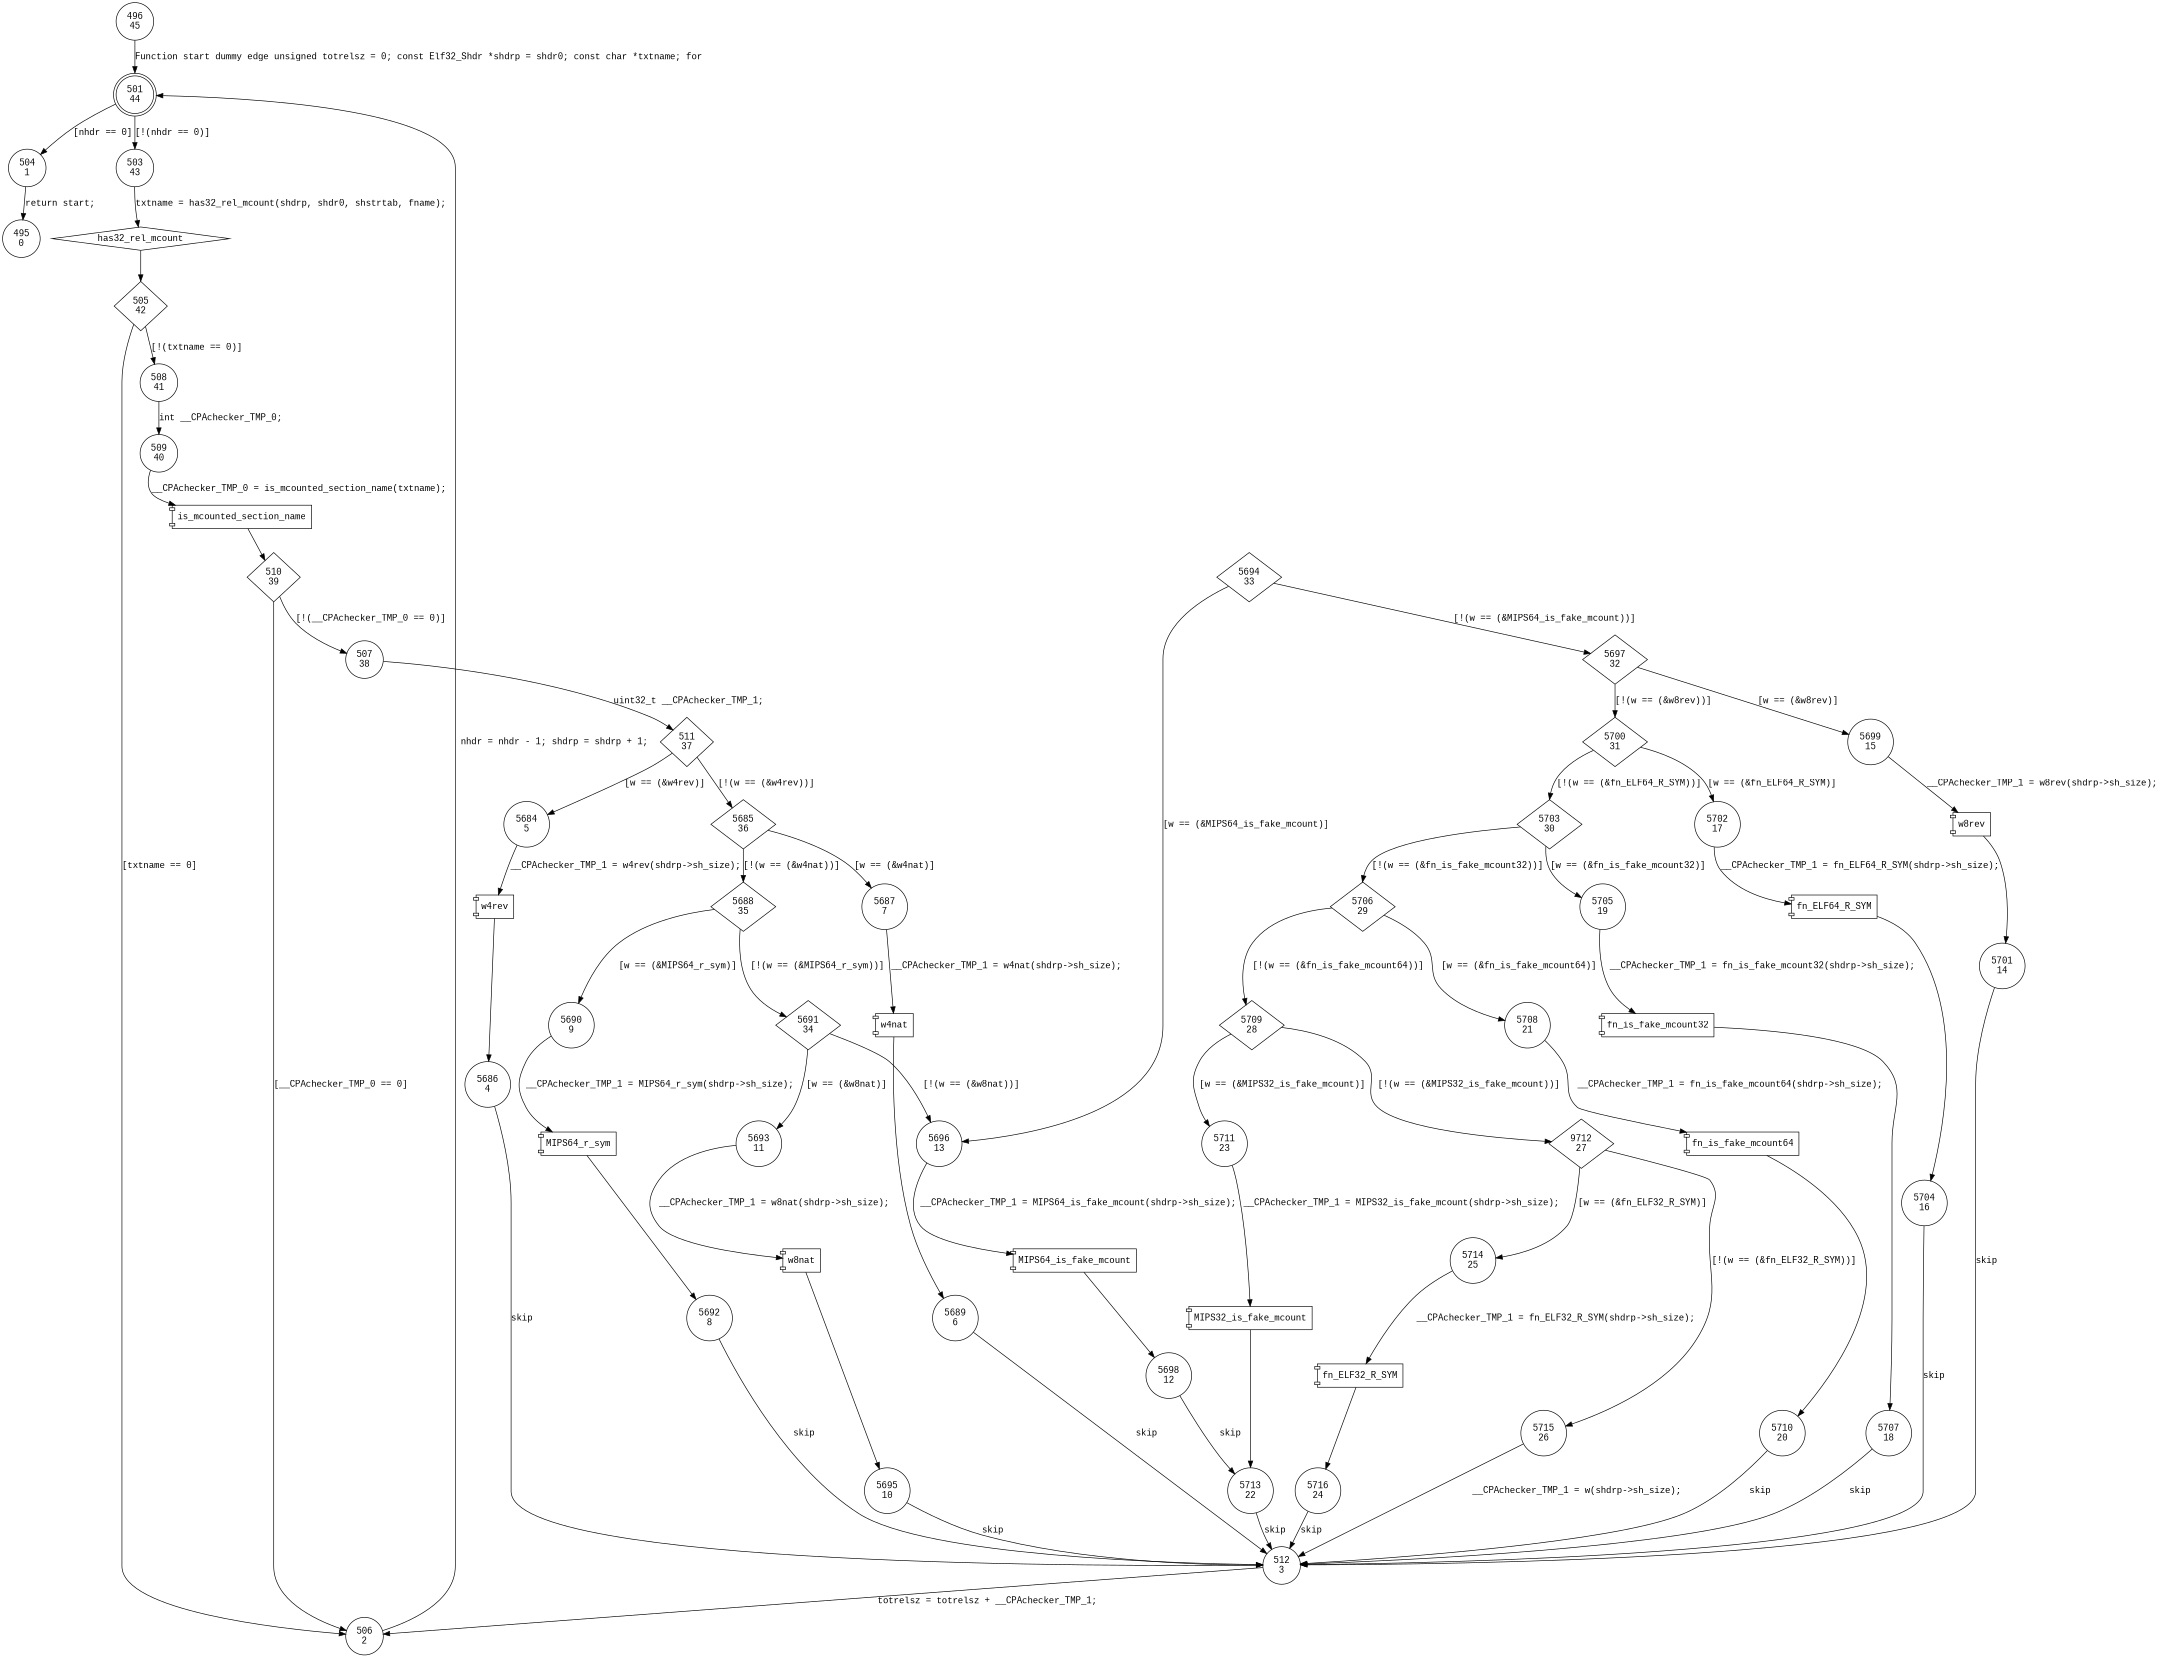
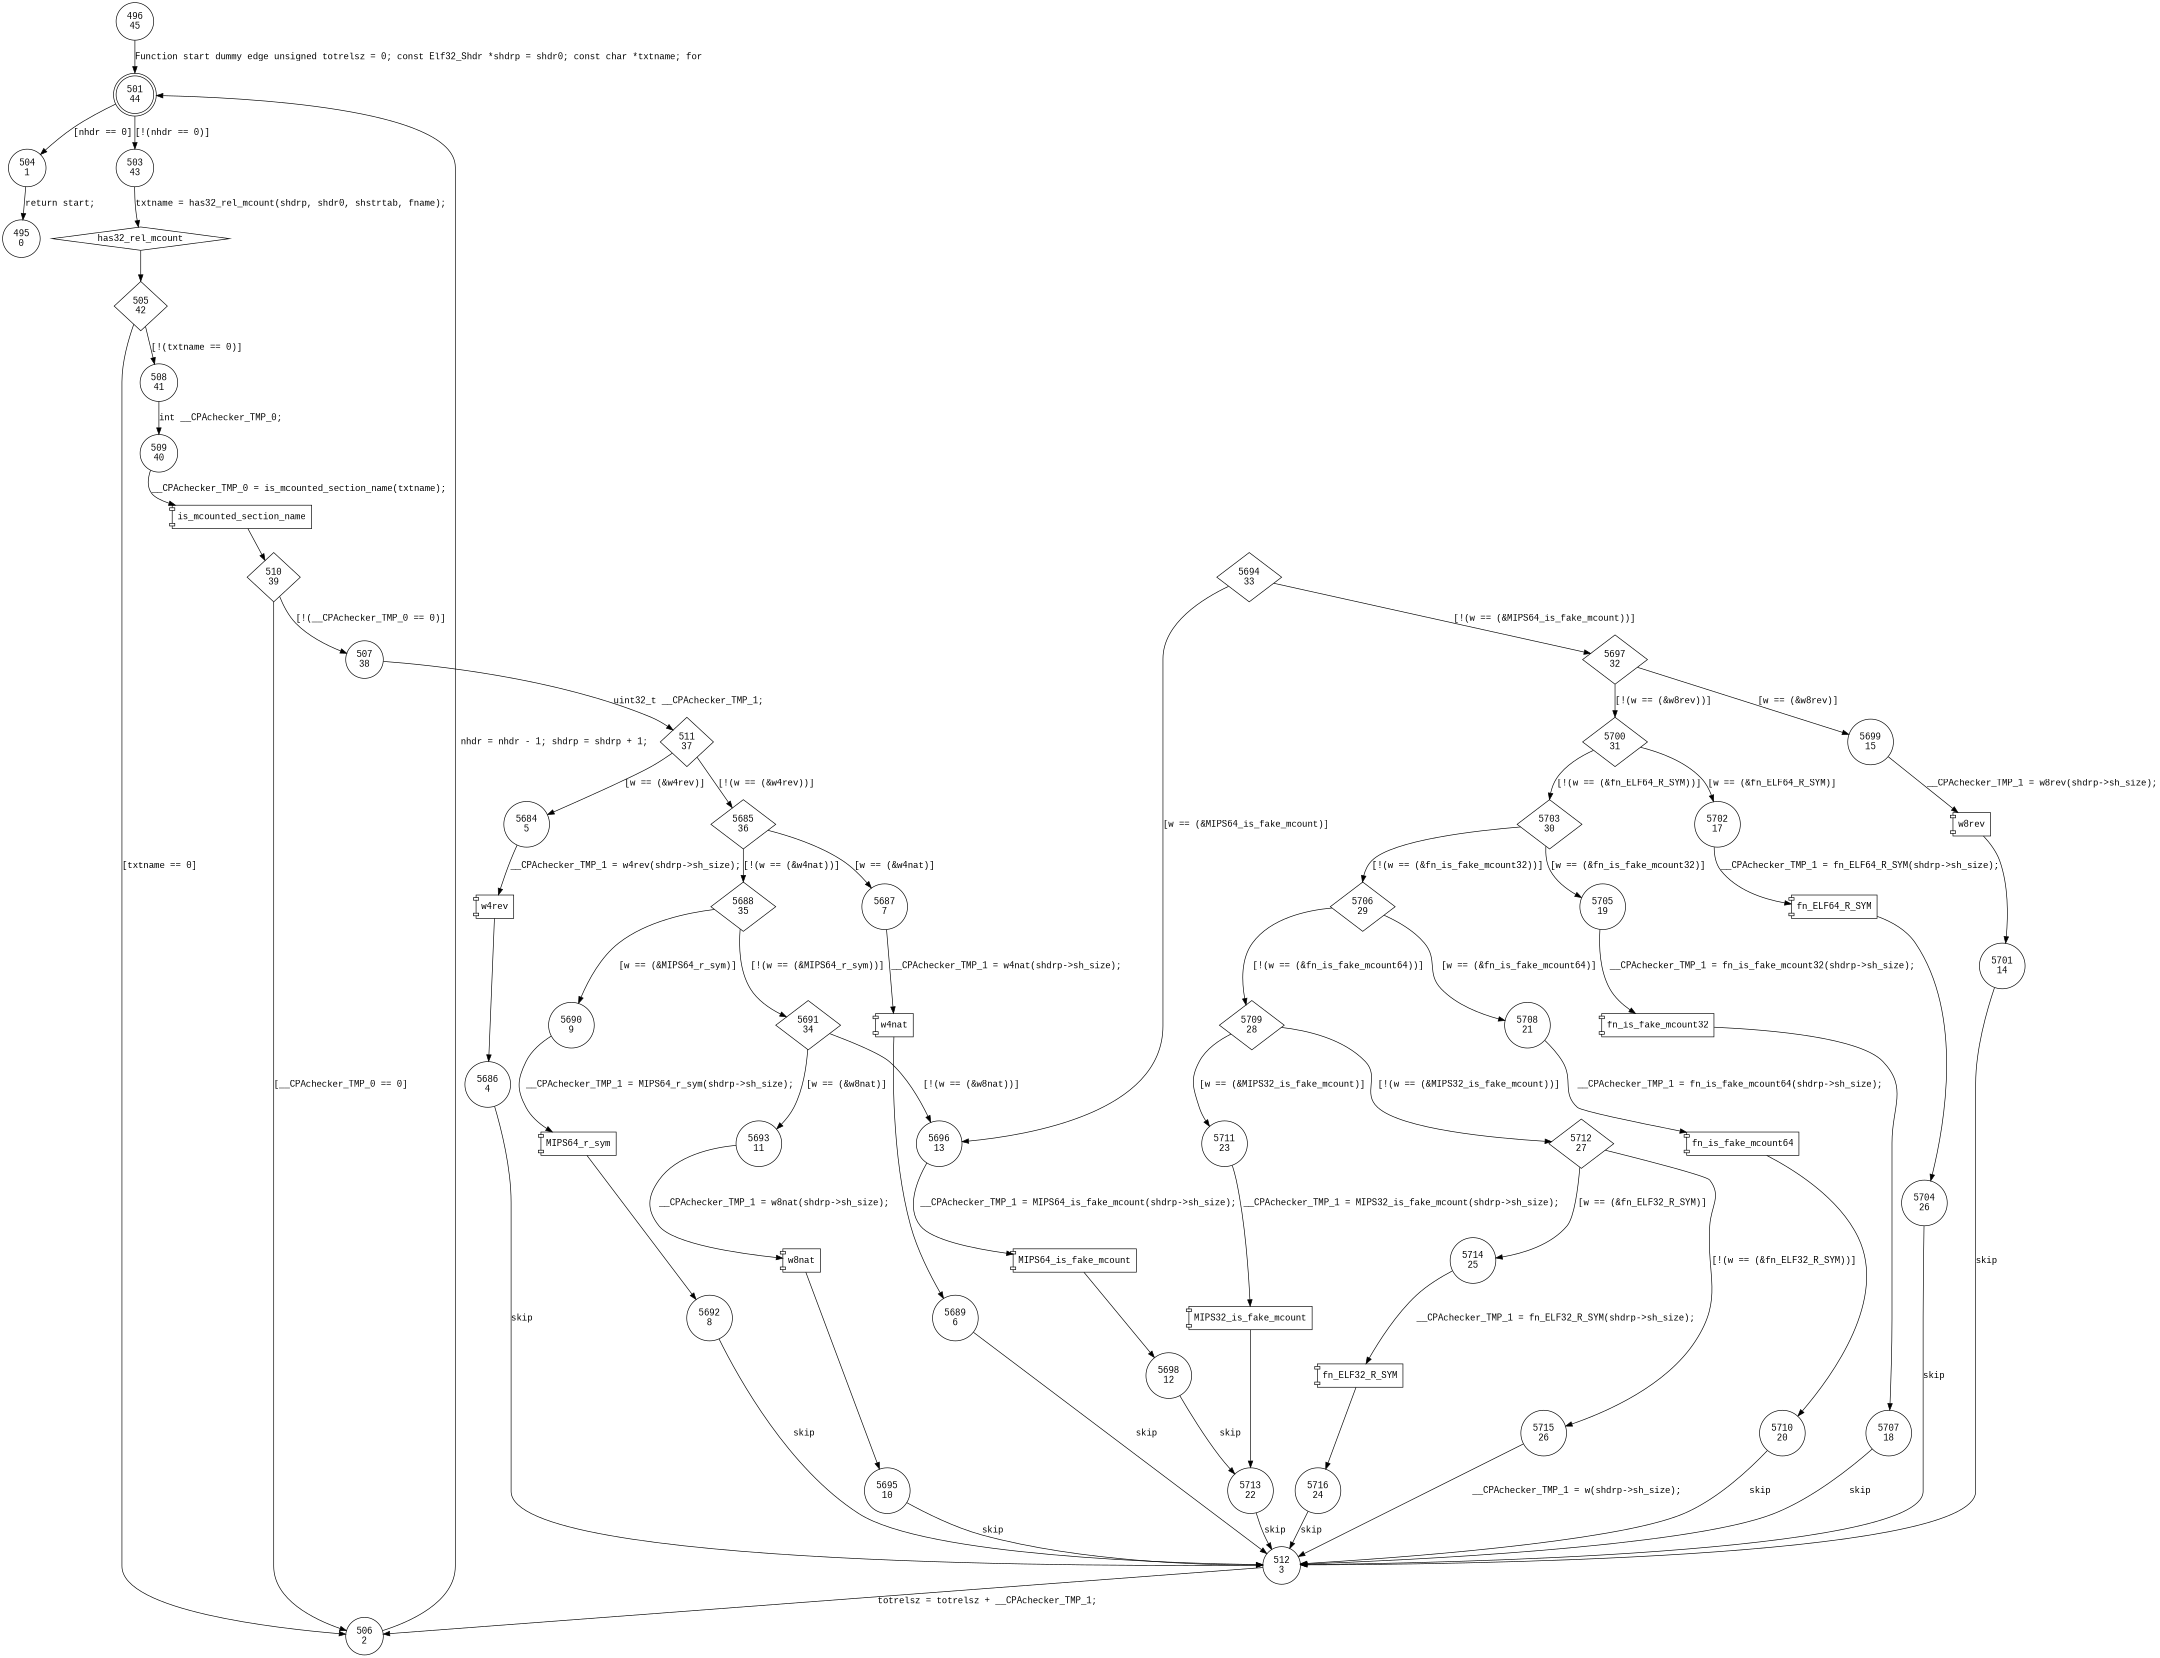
  digraph {
    fontname="Liberation Mono"
    node [fontname="Liberation Mono" shape=circle]
    edge [fontname="Liberation Mono"]
    n1 [label="496\n45"]
    n2 [label="501\n44" shape=doublecircle]
    n3 [label="504\n1"]
    n4 [label="503\n43"]
    n5 [label="495\n0"]
    n6 [label=has32_rel_mcount shape=diamond]
    n7 [label="505\n42" shape=diamond]
    n8 [label="506\n2"]
    n9 [label="508\n41"]
    n10 [label="509\n40"]
    n11 [label=is_mcounted_section_name shape=component]
    n12 [label="510\n39" shape=diamond]
    n13 [label="507\n38"]
    n14 [label="511\n37" shape=diamond]
    n15 [label="5684\n5"]
    n16 [label="5685\n36" shape=diamond]
    n17 [label=w4rev shape=component]
    n18 [label="5687\n7"]
    n19 [label="5688\n35" shape=diamond]
    n20 [label="5686\n4"]
    n21 [label=w4nat shape=component]
    n22 [label="5690\n9"]
    n23 [label="5691\n34" shape=diamond]
    n24 [label="5689\n6"]
    n25 [label=MIPS64_r_sym shape=component]
    n26 [label="5693\n11"]
    n27 [label="5696\n13"]
    n28 [label="5692\n8"]
    n29 [label=w8nat shape=component]
    n30 [label="5694\n33" shape=diamond]
    n31 [label="5697\n32" shape=diamond]
    n32 [label="5695\n10"]
    n33 [label=MIPS64_is_fake_mcount shape=component]
    n34 [label="5699\n15"]
    n35 [label="5700\n31" shape=diamond]
    n36 [label="5698\n12"]
    n37 [label=w8rev shape=component]
    n38 [label="5702\n17"]
    n39 [label="5703\n30" shape=diamond]
    n40 [label="5701\n14"]
    n41 [label=fn_ELF64_R_SYM shape=component]
    n42 [label="5705\n19"]
    n43 [label="5706\n29" shape=diamond]
-   n44 [label="5704\n16"]
+   n44 [label="5704\n26"]
    n45 [label=fn_is_fake_mcount32 shape=component]
    n46 [label="5708\n21"]
    n47 [label="5709\n28" shape=diamond]
    n48 [label="5707\n18"]
    n49 [label=fn_is_fake_mcount64 shape=component]
    n50 [label="5711\n23"]
-   n51 [label="9712\n27" shape=diamond]
+   n51 [label="5712\n27" shape=diamond]
    n52 [label="5710\n20"]
    n53 [label=MIPS32_is_fake_mcount shape=component]
    n54 [label="5714\n25"]
    n55 [label="5715\n26"]
    n56 [label="5713\n22"]
    n57 [label=fn_ELF32_R_SYM shape=component]
    n58 [label="512\n3"]
    n59 [label="5716\n24"]
    n1 -> n2 [label="Function start dummy edge unsigned totrelsz = 0; const Elf32_Shdr *shdrp = shdr0; const char *txtname; for"]
    n2 -> n3 [label="[nhdr == 0]"]
    n2 -> n4 [label="[!(nhdr == 0)]"]
    n3 -> n5 [label="return start;"]
    n4 -> n6 [label="txtname = has32_rel_mcount(shdrp, shdr0, shstrtab, fname);"]
    n6 -> n7
    n7 -> n8 [label="[txtname == 0]"]
    n7 -> n9 [label="[!(txtname == 0)]"]
    n8 -> n2 [label=" nhdr = nhdr - 1; shdrp = shdrp + 1;"]
    n9 -> n10 [label="int __CPAchecker_TMP_0;"]
    n10 -> n11 [label="__CPAchecker_TMP_0 = is_mcounted_section_name(txtname);"]
    n11 -> n12
    n12 -> n8 [label="[__CPAchecker_TMP_0 == 0]"]
    n12 -> n13 [label="[!(__CPAchecker_TMP_0 == 0)]"]
    n13 -> n14 [label="uint32_t __CPAchecker_TMP_1;"]
    n14 -> n15 [label="[w == (&w4rev)]"]
    n14 -> n16 [label="[!(w == (&w4rev))]"]
    n15 -> n17 [label="__CPAchecker_TMP_1 = w4rev(shdrp->sh_size);"]
    n16 -> n18 [label="[w == (&w4nat)]"]
    n16 -> n19 [label="[!(w == (&w4nat))]"]
    n17 -> n20
    n18 -> n21 [label="__CPAchecker_TMP_1 = w4nat(shdrp->sh_size);"]
    n19 -> n22 [label="[w == (&MIPS64_r_sym)]"]
    n19 -> n23 [label="[!(w == (&MIPS64_r_sym))]"]
    n20 -> n58 [label=skip]
    n21 -> n24
    n22 -> n25 [label="__CPAchecker_TMP_1 = MIPS64_r_sym(shdrp->sh_size);"]
    n23 -> n26 [label="[w == (&w8nat)]"]
    n23 -> n27 [label="[!(w == (&w8nat))]"]
    n24 -> n58 [label=skip]
    n25 -> n28
    n26 -> n29 [label="__CPAchecker_TMP_1 = w8nat(shdrp->sh_size);"]
    n27 -> n33 [label="__CPAchecker_TMP_1 = MIPS64_is_fake_mcount(shdrp->sh_size);"]
    n28 -> n58 [label=skip]
    n29 -> n32
    n30 -> n27 [label="[w == (&MIPS64_is_fake_mcount)]"]
    n30 -> n31 [label="[!(w == (&MIPS64_is_fake_mcount))]"]
    n31 -> n34 [label="[w == (&w8rev)]"]
    n31 -> n35 [label="[!(w == (&w8rev))]"]
    n32 -> n58 [label=skip]
    n33 -> n36
    n34 -> n37 [label="__CPAchecker_TMP_1 = w8rev(shdrp->sh_size);"]
    n35 -> n38 [label="[w == (&fn_ELF64_R_SYM)]"]
    n35 -> n39 [label="[!(w == (&fn_ELF64_R_SYM))]"]
    n36 -> n56 [label=skip]
    n37 -> n40
    n38 -> n41 [label="__CPAchecker_TMP_1 = fn_ELF64_R_SYM(shdrp->sh_size);"]
    n39 -> n42 [label="[w == (&fn_is_fake_mcount32)]"]
    n39 -> n43 [label="[!(w == (&fn_is_fake_mcount32))]"]
    n40 -> n58 [label=skip]
    n41 -> n44
    n42 -> n45 [label="__CPAchecker_TMP_1 = fn_is_fake_mcount32(shdrp->sh_size);"]
    n43 -> n46 [label="[w == (&fn_is_fake_mcount64)]"]
    n43 -> n47 [label="[!(w == (&fn_is_fake_mcount64))]"]
    n44 -> n58 [label=skip]
    n45 -> n48
    n46 -> n49 [label="__CPAchecker_TMP_1 = fn_is_fake_mcount64(shdrp->sh_size);"]
    n47 -> n50 [label="[w == (&MIPS32_is_fake_mcount)]"]
    n47 -> n51 [label="[!(w == (&MIPS32_is_fake_mcount))]"]
    n48 -> n58 [label=skip]
    n49 -> n52
    n50 -> n53 [label="__CPAchecker_TMP_1 = MIPS32_is_fake_mcount(shdrp->sh_size);"]
    n51 -> n54 [label="[w == (&fn_ELF32_R_SYM)]"]
    n51 -> n55 [label="[!(w == (&fn_ELF32_R_SYM))]"]
    n52 -> n58 [label=skip]
    n53 -> n56
    n54 -> n57 [label="__CPAchecker_TMP_1 = fn_ELF32_R_SYM(shdrp->sh_size);"]
    n55 -> n58 [label="__CPAchecker_TMP_1 = w(shdrp->sh_size);"]
    n56 -> n58 [label=skip]
    n57 -> n59
    n58 -> n8 [label="totrelsz = totrelsz + __CPAchecker_TMP_1; "]
    n59 -> n58 [label=skip]
  }
